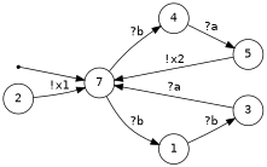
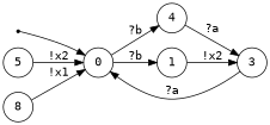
  digraph {
    fontname="DejaVu Sans Mono"
    rankdir=LR
    node [fontname="DejaVu Sans Mono" shape=circle]
    edge [fontname="DejaVu Sans Mono"]
    ENTRY [shape=point]
-   0 [label=7]
+   0
    4
    1
    5
    3
-   2
+   2 [label=8]
    ENTRY -> 0
    0 -> 4 [label="?b"]
    0 -> 1 [label="?b"]
-   4 -> 5 [label="?a"]
-   1 -> 3 [label="?b"]
+   4 -> 3 [label="?a"]
+   1 -> 3 [label="!x2"]
    5 -> 0 [label="!x2"]
    3 -> 0 [label="?a"]
    2 -> 0 [label="!x1"]
  }
